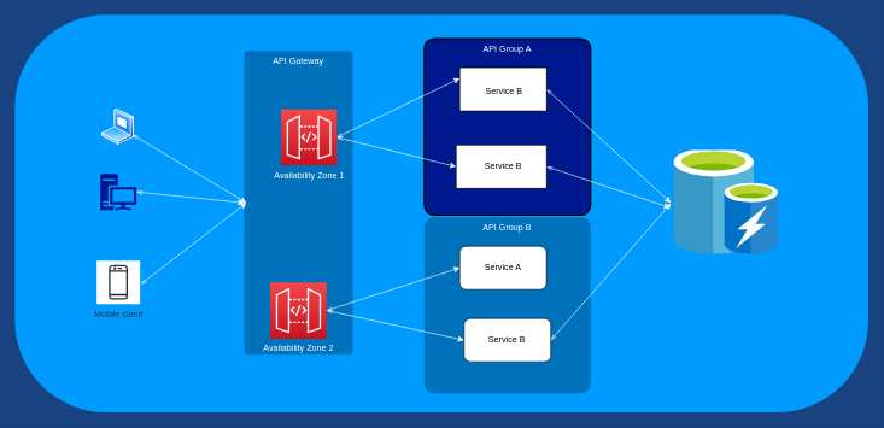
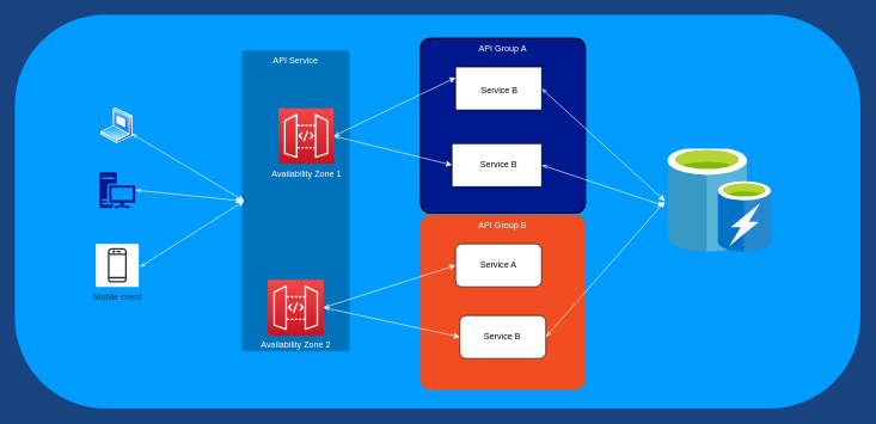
  <mxCell id="0" style=";html=1;" />
  <mxCell id="1" style=";html=1;" parent="0" />
  <mxCell id="2" value="" style="whiteSpace=wrap;html=1;rounded=1;shadow=0;strokeColor=none;strokeWidth=2;fillColor=#009BFF;fontSize=20;fontColor=#FFFFFF;align=center;arcSize=23;verticalAlign=top;spacingTop=4;" parent="1" vertex="1"><mxGeometry x="20" y="20" width="1180" height="550" as="geometry" /></mxCell>
- <mxCell id="3" value="API Gateway" style="rounded=1;whiteSpace=wrap;html=1;shadow=0;strokeWidth=2;fillColor=#0072BC;fontSize=12;fontColor=#FFFFFF;align=center;strokeColor=none;arcSize=3;verticalAlign=top;" parent="1" vertex="1"><mxGeometry x="337" y="70" width="150" height="420" as="geometry" /></mxCell>
- <mxCell id="4" value="API Group B" style="rounded=1;whiteSpace=wrap;html=1;shadow=0;strokeWidth=2;fillColor=#0072bc;fontSize=12;fontColor=#FFFFFF;align=center;strokeColor=none;arcSize=6;verticalAlign=top;" parent="1" vertex="1"><mxGeometry x="586" y="300" width="230" height="244" as="geometry" /></mxCell>
+ <mxCell id="3" value="API Service" style="rounded=1;whiteSpace=wrap;html=1;shadow=0;strokeWidth=2;fillColor=#0072BC;fontSize=12;fontColor=#FFFFFF;align=center;strokeColor=none;arcSize=3;verticalAlign=top;" parent="1" vertex="1"><mxGeometry x="337" y="70" width="150" height="420" as="geometry" /></mxCell>
+ <mxCell id="4" value="API Group B" style="rounded=1;whiteSpace=wrap;html=1;shadow=0;strokeWidth=2;fillColor=#F04D22;fontSize=12;fontColor=#FFFFFF;align=center;strokeColor=none;arcSize=6;verticalAlign=top;" parent="1" vertex="1"><mxGeometry x="586" y="300" width="230" height="244" as="geometry" /></mxCell>
  <mxCell id="5" value="" style="aspect=fixed;perimeter=ellipsePerimeter;html=1;align=center;shadow=0;dashed=0;spacingTop=3;image;image=img/lib/active_directory/laptop_client.svg;" vertex="1" parent="1"><mxGeometry x="140" y="150" width="45" height="50" as="geometry" /></mxCell>
- <mxCell id="6" value="Mobile client" style="outlineConnect=0;fontColor=#232F3E;gradientColor=none;strokeColor=#232F3E;fillColor=#ffffff;dashed=0;verticalLabelPosition=bottom;verticalAlign=top;align=center;html=1;fontSize=12;fontStyle=0;aspect=fixed;shape=mxgraph.aws4.resourceIcon;resIcon=mxgraph.aws4.mobile_client;" vertex="1" parent="1"><mxGeometry x="133" y="360" width="60" height="60" as="geometry" /></mxCell>
+ <mxCell id="6" value="Mobile client" style="outlineConnect=0;fontColor=#232F3E;gradientColor=none;strokeColor=#232F3E;fillColor=#ffffff;dashed=0;verticalLabelPosition=bottom;verticalAlign=top;align=center;html=1;fontSize=12;fontStyle=0;aspect=fixed;shape=mxgraph.aws4.resourceIcon;resIcon=mxgraph.aws4.mobile_client;" vertex="1" parent="1"><mxGeometry x="133" y="340" width="60" height="60" as="geometry" /></mxCell>
  <mxCell id="7" value="" style="aspect=fixed;pointerEvents=1;shadow=0;dashed=0;html=1;strokeColor=none;labelPosition=center;verticalLabelPosition=bottom;verticalAlign=top;align=center;fillColor=#00188D;shape=mxgraph.mscae.enterprise.workstation_client" vertex="1" parent="1"><mxGeometry x="138" y="240" width="50" height="50" as="geometry" /></mxCell>
  <mxCell id="8" value="Availability Zone 1" style="points=[[0,0,0],[0.25,0,0],[0.5,0,0],[0.75,0,0],[1,0,0],[0,1,0],[0.25,1,0],[0.5,1,0],[0.75,1,0],[1,1,0],[0,0.25,0],[0,0.5,0],[0,0.75,0],[1,0.25,0],[1,0.5,0],[1,0.75,0]];outlineConnect=0;gradientColor=#F54749;gradientDirection=north;fillColor=#C7131F;dashed=0;verticalLabelPosition=bottom;verticalAlign=top;align=center;html=1;fontSize=12;fontStyle=0;aspect=fixed;shape=mxgraph.aws4.resourceIcon;resIcon=mxgraph.aws4.api_gateway;strokeColor=#FFFFFF;fontColor=#FFFFFF;" vertex="1" parent="1"><mxGeometry x="388" y="151" width="77" height="77" as="geometry" /></mxCell>
  <mxCell id="9" value="Availability Zone 2" style="points=[[0,0,0],[0.25,0,0],[0.5,0,0],[0.75,0,0],[1,0,0],[0,1,0],[0.25,1,0],[0.5,1,0],[0.75,1,0],[1,1,0],[0,0.25,0],[0,0.5,0],[0,0.75,0],[1,0.25,0],[1,0.5,0],[1,0.75,0]];outlineConnect=0;gradientColor=#F54749;gradientDirection=north;fillColor=#C7131F;strokeColor=#ffffff;dashed=0;verticalLabelPosition=bottom;verticalAlign=top;align=center;html=1;fontSize=12;fontStyle=0;aspect=fixed;shape=mxgraph.aws4.resourceIcon;resIcon=mxgraph.aws4.api_gateway;fontColor=#FFFFFF;" vertex="1" parent="1"><mxGeometry x="373" y="390" width="78" height="78" as="geometry" /></mxCell>
  <mxCell id="10" value="Service A" style="rounded=1;whiteSpace=wrap;html=1;" vertex="1" parent="1"><mxGeometry x="635" y="340" width="120" height="60" as="geometry" /></mxCell>
  <mxCell id="11" value="" style="rounded=1;whiteSpace=wrap;html=1;" vertex="1" parent="1"><mxGeometry x="641" y="440" width="120" height="60" as="geometry" /></mxCell>
  <mxCell id="12" value="Service B" style="text;html=1;align=center;verticalAlign=middle;resizable=0;points=[];autosize=1;strokeColor=none;" vertex="1" parent="1"><mxGeometry x="665" y="460" width="70" height="20" as="geometry" /></mxCell>
  <mxCell id="13" value="API Group A" style="rounded=1;whiteSpace=wrap;html=1;shadow=0;strokeWidth=2;fillColor=#00188d;fontSize=12;fontColor=#FFFFFF;align=center;arcSize=6;verticalAlign=top;" vertex="1" parent="1"><mxGeometry x="586" y="53" width="230" height="244" as="geometry" /></mxCell>
  <mxCell id="14" value="Service A" style="rounded=1;whiteSpace=wrap;html=1;" vertex="1" parent="1"><mxGeometry x="635" y="93" width="120" height="60" as="geometry" /></mxCell>
  <mxCell id="15" value="" style="aspect=fixed;html=1;points=[];align=center;image;fontSize=12;image=img/lib/mscae/Cache_including_Redis.svg;" vertex="1" parent="1"><mxGeometry x="931" y="207.75" width="144.5" height="144.5" as="geometry" /></mxCell>
  <mxCell id="16" value="" style="edgeStyle=none;rounded=0;orthogonalLoop=1;jettySize=auto;html=1;exitX=1;exitY=0.5;exitDx=0;exitDy=0;entryX=-0.028;entryY=0.5;entryDx=0;entryDy=0;entryPerimeter=0;startArrow=openThin;startFill=0;strokeColor=#FFFFFF;" edge="1" parent="1" source="17" target="15"><mxGeometry relative="1" as="geometry" /></mxCell>
  <mxCell id="17" value="" style="whiteSpace=wrap;html=1;dashed=0;fontStyle=0;verticalAlign=top;gradientDirection=north;" vertex="1" parent="1"><mxGeometry x="635" y="93" width="120" height="60" as="geometry" /></mxCell>
  <mxCell id="18" value="" style="edgeStyle=none;rounded=0;orthogonalLoop=1;jettySize=auto;html=1;entryX=0;entryY=0.25;entryDx=0;entryDy=0;exitX=1;exitY=0.5;exitDx=0;exitDy=0;exitPerimeter=0;startArrow=openThin;startFill=0;strokeColor=#FFFFFF;" edge="1" parent="1" source="8" target="17"><mxGeometry relative="1" as="geometry" /></mxCell>
  <mxCell id="19" value="" style="whiteSpace=wrap;html=1;dashed=0;fontStyle=0;verticalAlign=top;gradientDirection=north;" vertex="1" parent="1"><mxGeometry x="630" y="200" width="125" height="60" as="geometry" /></mxCell>
  <mxCell id="20" value="" style="edgeStyle=none;rounded=0;orthogonalLoop=1;jettySize=auto;html=1;entryX=0;entryY=0.5;entryDx=0;entryDy=0;exitX=1;exitY=0.5;exitDx=0;exitDy=0;exitPerimeter=0;startArrow=openThin;startFill=0;strokeColor=#FFFFFF;" edge="1" parent="1" source="8" target="19"><mxGeometry relative="1" as="geometry" /></mxCell>
  <mxCell id="21" value="Service B" style="text;html=1;align=center;verticalAlign=middle;resizable=0;points=[];autosize=1;strokeColor=none;" vertex="1" parent="1"><mxGeometry x="661" y="116" width="70" height="20" as="geometry" /></mxCell>
  <mxCell id="22" value="Service B" style="text;html=1;align=center;verticalAlign=middle;resizable=0;points=[];autosize=1;strokeColor=none;" vertex="1" parent="1"><mxGeometry x="660" y="220" width="70" height="20" as="geometry" /></mxCell>
  <mxCell id="23" value="" style="edgeStyle=none;rounded=0;orthogonalLoop=1;jettySize=auto;html=1;exitX=1;exitY=0.5;exitDx=0;exitDy=0;exitPerimeter=0;entryX=0;entryY=0.5;entryDx=0;entryDy=0;startArrow=openThin;startFill=0;strokeColor=#FFFFFF;" edge="1" parent="1" source="9" target="10"><mxGeometry relative="1" as="geometry" /></mxCell>
  <mxCell id="24" value="" style="edgeStyle=none;rounded=0;orthogonalLoop=1;jettySize=auto;html=1;exitX=1;exitY=0.5;exitDx=0;exitDy=0;exitPerimeter=0;entryX=0;entryY=0.5;entryDx=0;entryDy=0;startArrow=openThin;startFill=0;strokeColor=#FFFFFF;" edge="1" parent="1" source="9" target="11"><mxGeometry relative="1" as="geometry"><mxPoint x="461" y="380" as="sourcePoint" /><mxPoint x="645" y="380" as="targetPoint" /></mxGeometry></mxCell>
  <mxCell id="25" value="" style="edgeStyle=none;rounded=0;orthogonalLoop=1;jettySize=auto;html=1;exitX=1;exitY=0.5;exitDx=0;exitDy=0;entryX=-0.028;entryY=0.507;entryDx=0;entryDy=0;entryPerimeter=0;startArrow=openThin;startFill=0;strokeColor=#FFFFFF;" edge="1" parent="1" source="11" target="15"><mxGeometry relative="1" as="geometry"><mxPoint x="471" y="390" as="sourcePoint" /><mxPoint x="655" y="390" as="targetPoint" /></mxGeometry></mxCell>
  <mxCell id="26" value="" style="edgeStyle=none;rounded=0;orthogonalLoop=1;jettySize=auto;html=1;exitX=1;exitY=0.5;exitDx=0;exitDy=0;entryX=-0.036;entryY=0.546;entryDx=0;entryDy=0;entryPerimeter=0;startArrow=openThin;startFill=0;strokeColor=#FFFFFF;" edge="1" parent="1" source="19" target="15"><mxGeometry relative="1" as="geometry"><mxPoint x="481" y="400" as="sourcePoint" /><mxPoint x="880" y="280" as="targetPoint" /></mxGeometry></mxCell>
  <mxCell id="27" value="" style="edgeStyle=none;rounded=0;orthogonalLoop=1;jettySize=auto;html=1;exitX=1;exitY=0.5;exitDx=0;exitDy=0;exitPerimeter=0;startArrow=openThin;startFill=0;strokeColor=#FFFFFF;entryX=0;entryY=0.5;entryDx=0;entryDy=0;" edge="1" parent="1" source="7" target="3"><mxGeometry relative="1" as="geometry"><mxPoint x="460" y="184.5" as="sourcePoint" /><mxPoint x="640" y="240" as="targetPoint" /></mxGeometry></mxCell>
  <mxCell id="28" value="" style="edgeStyle=none;rounded=0;orthogonalLoop=1;jettySize=auto;html=1;exitX=1.025;exitY=0.537;exitDx=0;exitDy=0;exitPerimeter=0;startArrow=openThin;startFill=0;strokeColor=#FFFFFF;" edge="1" parent="1" source="6"><mxGeometry relative="1" as="geometry"><mxPoint x="198" y="275" as="sourcePoint" /><mxPoint x="340" y="280" as="targetPoint" /></mxGeometry></mxCell>
  <mxCell id="29" value="" style="edgeStyle=none;rounded=0;orthogonalLoop=1;jettySize=auto;html=1;exitX=1;exitY=0.75;exitDx=0;exitDy=0;startArrow=openThin;startFill=0;strokeColor=#FFFFFF;" edge="1" parent="1" source="5"><mxGeometry relative="1" as="geometry"><mxPoint x="208" y="285" as="sourcePoint" /><mxPoint x="340" y="280" as="targetPoint" /></mxGeometry></mxCell>
